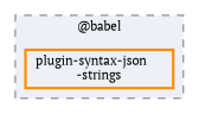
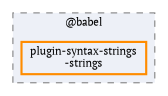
  digraph {
    compound=true
    rankdir=LR
    fontname="PT Serif"
-   n1 [color=darkorange fillcolor="#edf0f7" fontname="PT Serif" fontsize=10 height=0.2 label="plugin-syntax-json\l-strings" shape=box style="filled,bold" width=0.4]
+   n1 [color=darkorange fillcolor="#edf0f7" fontname="PT Serif" fontsize=10 height=0.2 label="plugin-syntax-strings\l-strings" shape=box style="filled,bold" width=0.4]
    subgraph cluster_1 {
      bgcolor="#edf0f7"
      fontsize=10
      label="@babel"
      pencolor=grey50
      style="filled,dashed"
      n1
    }
  }
